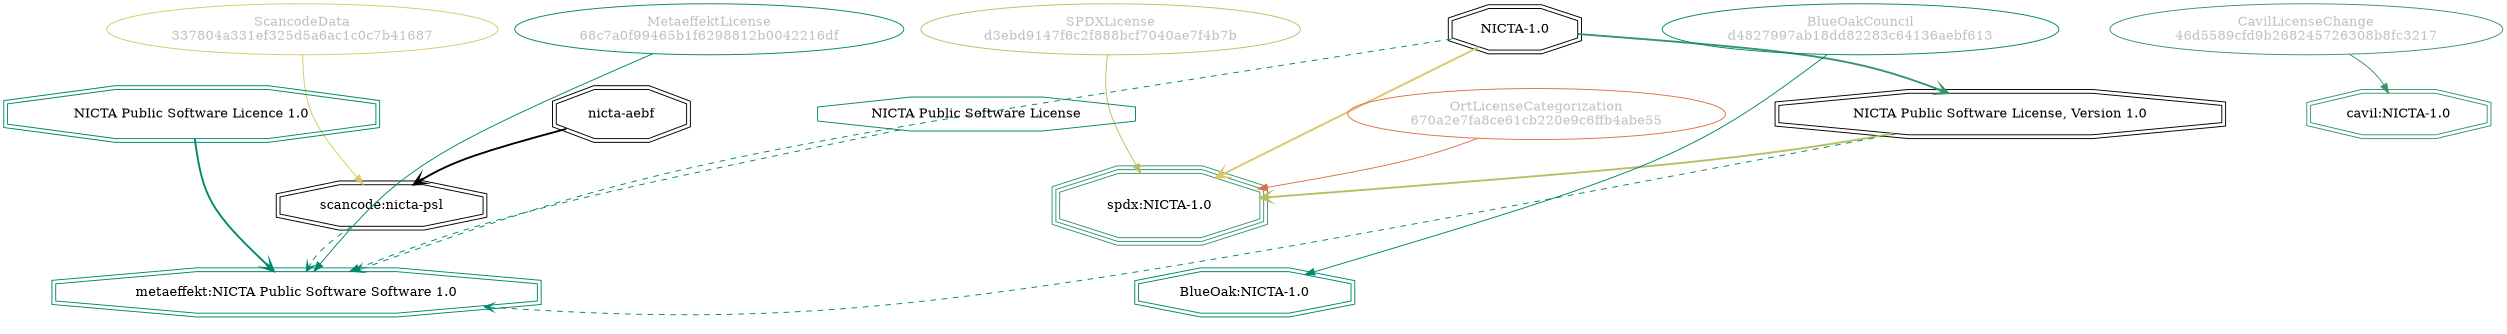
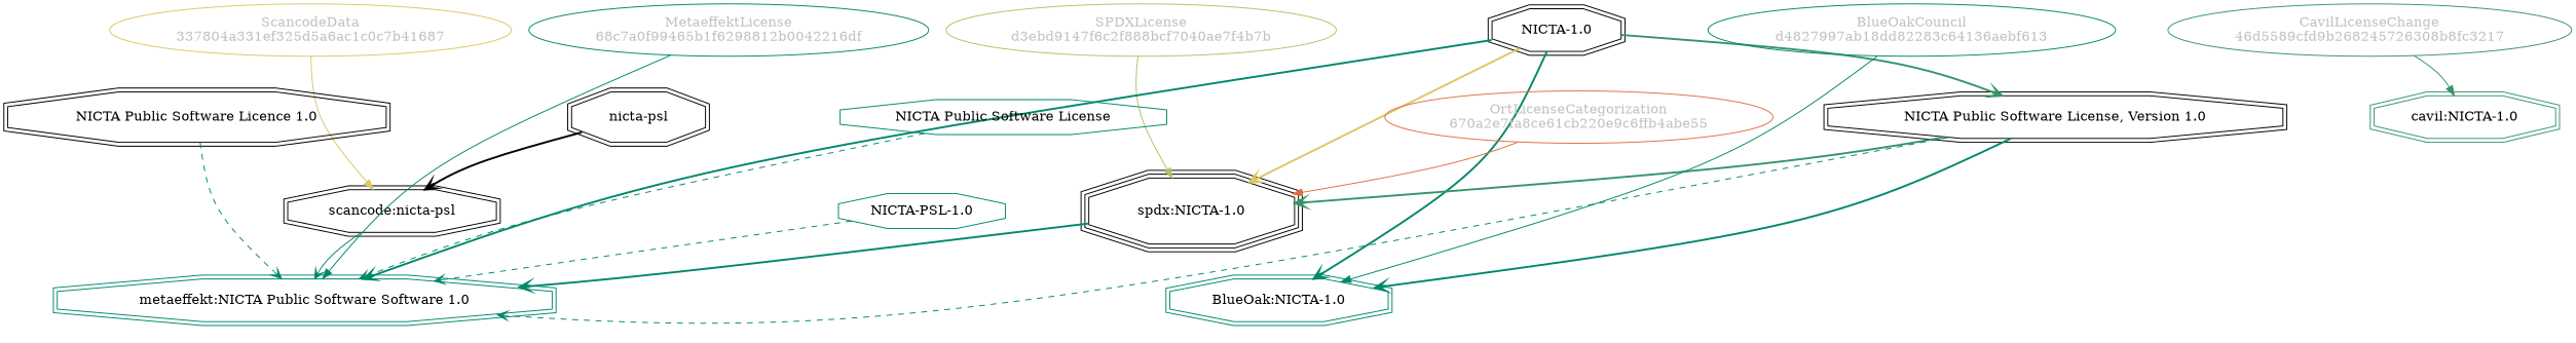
  strict digraph {
    splines=curved
    node [shape=doubleoctagon]
    edge [color="#00876c" weight=0.5 arrowhead=vee style=bold]
    n1 [color="#b8bf62" fillcolor="beige;1" fontcolor=gray label="SPDXLicense\nd3ebd9147f6c2f888bcf7040ae7f4b7b" shape=ellipse]
-   n2 [label="spdx:NICTA-1.0" shape=tripleoctagon color="#379469"]
+   n2 [label="spdx:NICTA-1.0" shape=tripleoctagon]
    n3 [color="#00876c" label="metaeffekt:NICTA Public Software Software 1.0"]
    n4 [label="NICTA-1.0"]
    n5 [color="#00876c" label="BlueOak:NICTA-1.0"]
    n6 [label="NICTA Public Software License, Version 1.0"]
    n7 [color="#379469" label="cavil:NICTA-1.0"]
    n8 [color="#00876c" fillcolor="beige;1" fontcolor=gray label="BlueOakCouncil\nd4827997ab18dd82283c64136aebf613" shape=ellipse]
    n9 [color="#dac767" fillcolor="beige;1" fontcolor=gray label="ScancodeData\n337804a331ef325d5a6ac1c0c7b41687" shape=ellipse]
    n10 [label="scancode:nicta-psl"]
-   n11 [label="nicta-aebf"]
-   n12 [label="NICTA Public Software Licence 1.0" color="#00876c"]
+   n11 [label="nicta-psl"]
+   n12 [label="NICTA Public Software Licence 1.0"]
    n13 [color="#e06f45" fillcolor="beige;1" fontcolor=gray label="OrtLicenseCategorization\n670a2e7fa8ce61cb220e9c6ffb4abe55" shape=ellipse]
    n14 [color="#379469" fillcolor="beige;1" fontcolor=gray label="CavilLicenseChange\n46d5589cfd9b268245726308b8fc3217" shape=ellipse]
    n15 [color="#00876c" fillcolor="beige;1" fontcolor=gray label="MetaeffektLicense\n68c7a0f99465b1f6298812b0042216df" shape=ellipse]
    n16 [color="#00876c" label="NICTA Public Software License" shape=octagon]
+   n17 [color="#00876c" label="NICTA-PSL-1.0" shape=octagon]
    n1 -> n2 [color="#b8bf62" arrowhead="" style=""]
+   n2 -> n3 [weight=0.7]
    n4 -> n2 [color="#dac767" weight=0.7]
-   n4 -> n3 [style=dashed]
+   n4 -> n3
+   n4 -> n5 [weight=0.7]
    n4 -> n6 [color="#379469" weight=0.7]
-   n6 -> n2 [color="#b8bf62" weight=0.7]
+   n6 -> n2 [color="#379469" weight=0.7]
    n6 -> n3 [style=dashed]
+   n6 -> n5 [weight=0.7]
    n8 -> n5 [arrowhead="" style=""]
    n9 -> n10 [color="#dac767" arrowhead="" style=""]
-   n10 -> n3 [style=dashed]
+   n10 -> n3 [style=solid]
    n11 -> n10 [weight=0.7 color=""]
-   n12 -> n3 [weight=0.7]
+   n12 -> n3 [style=dashed weight=0.7]
    n13 -> n2 [color="#e06f45" arrowhead="" style=""]
    n14 -> n7 [color="#379469" arrowhead="" style=""]
    n15 -> n3 [arrowhead="" style=""]
-   n16 -> n3 [arrowhead=normal style=dashed]
+   n16 -> n3 [style=dashed]
+   n17 -> n3 [style=dashed]
  }
